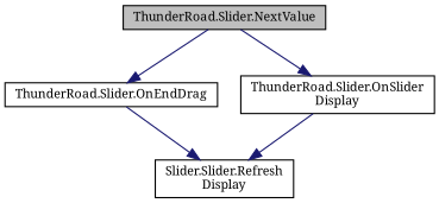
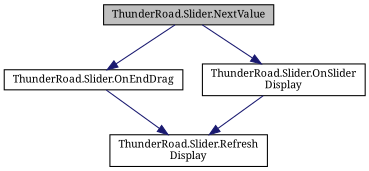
  digraph {
    fontname="Noto Serif"
    rankdir=TB
    node [color=black fillcolor=white fontname="Noto Serif" fontsize=10 shape=record style=filled]
    edge [color=midnightblue fontname="Noto Serif" fontsize=10 labelfontname=Helvetica labelfontsize=10 style=solid]
    n1 [fillcolor=grey75 fontcolor=black height=0.2 label="ThunderRoad.Slider.NextValue" width=0.4]
    n2 [height=0.2 label="ThunderRoad.Slider.OnEndDrag" width=0.4]
    n3 [height=0.2 label="ThunderRoad.Slider.OnSlider\lDisplay" width=0.4]
-   n4 [height=0.2 label="Slider.Slider.Refresh\lDisplay" width=0.4]
+   n4 [height=0.2 label="ThunderRoad.Slider.Refresh\lDisplay" width=0.4]
    n1 -> n2
    n1 -> n3
    n2 -> n4
    n3 -> n4
  }
